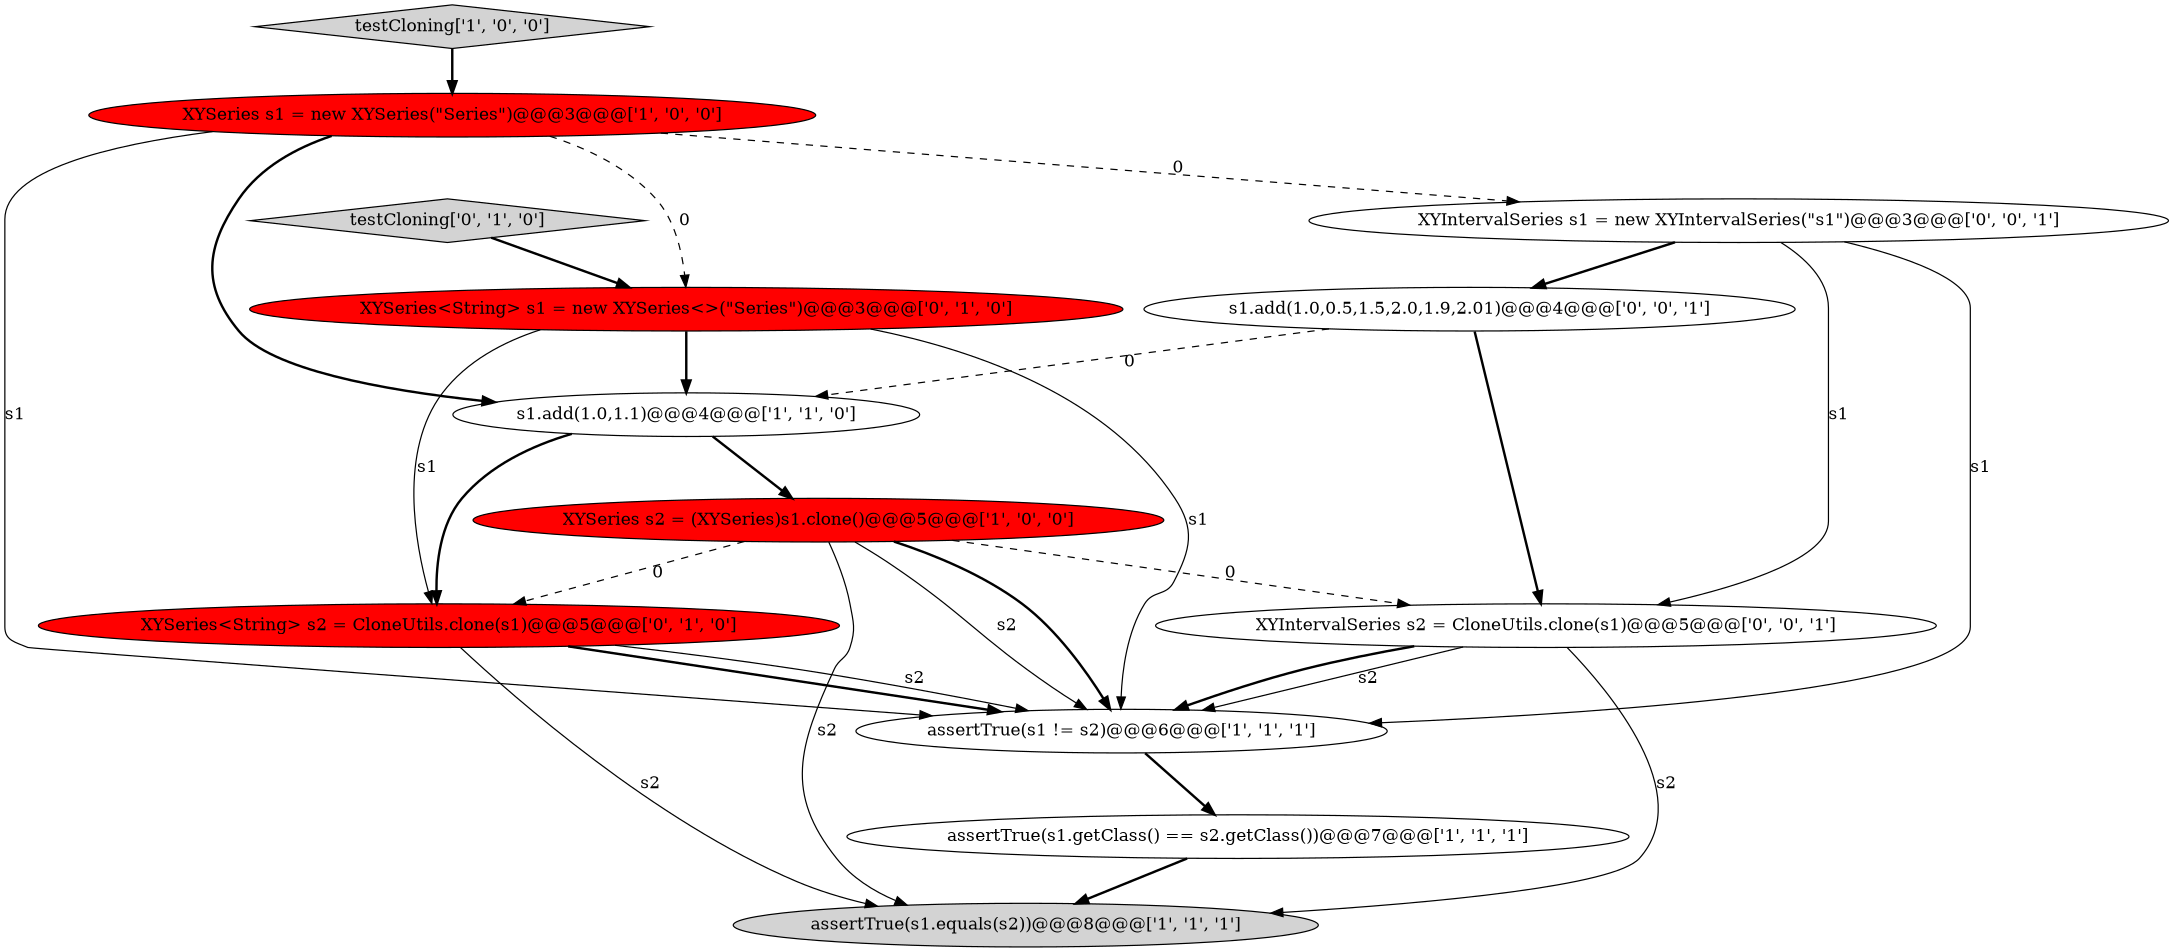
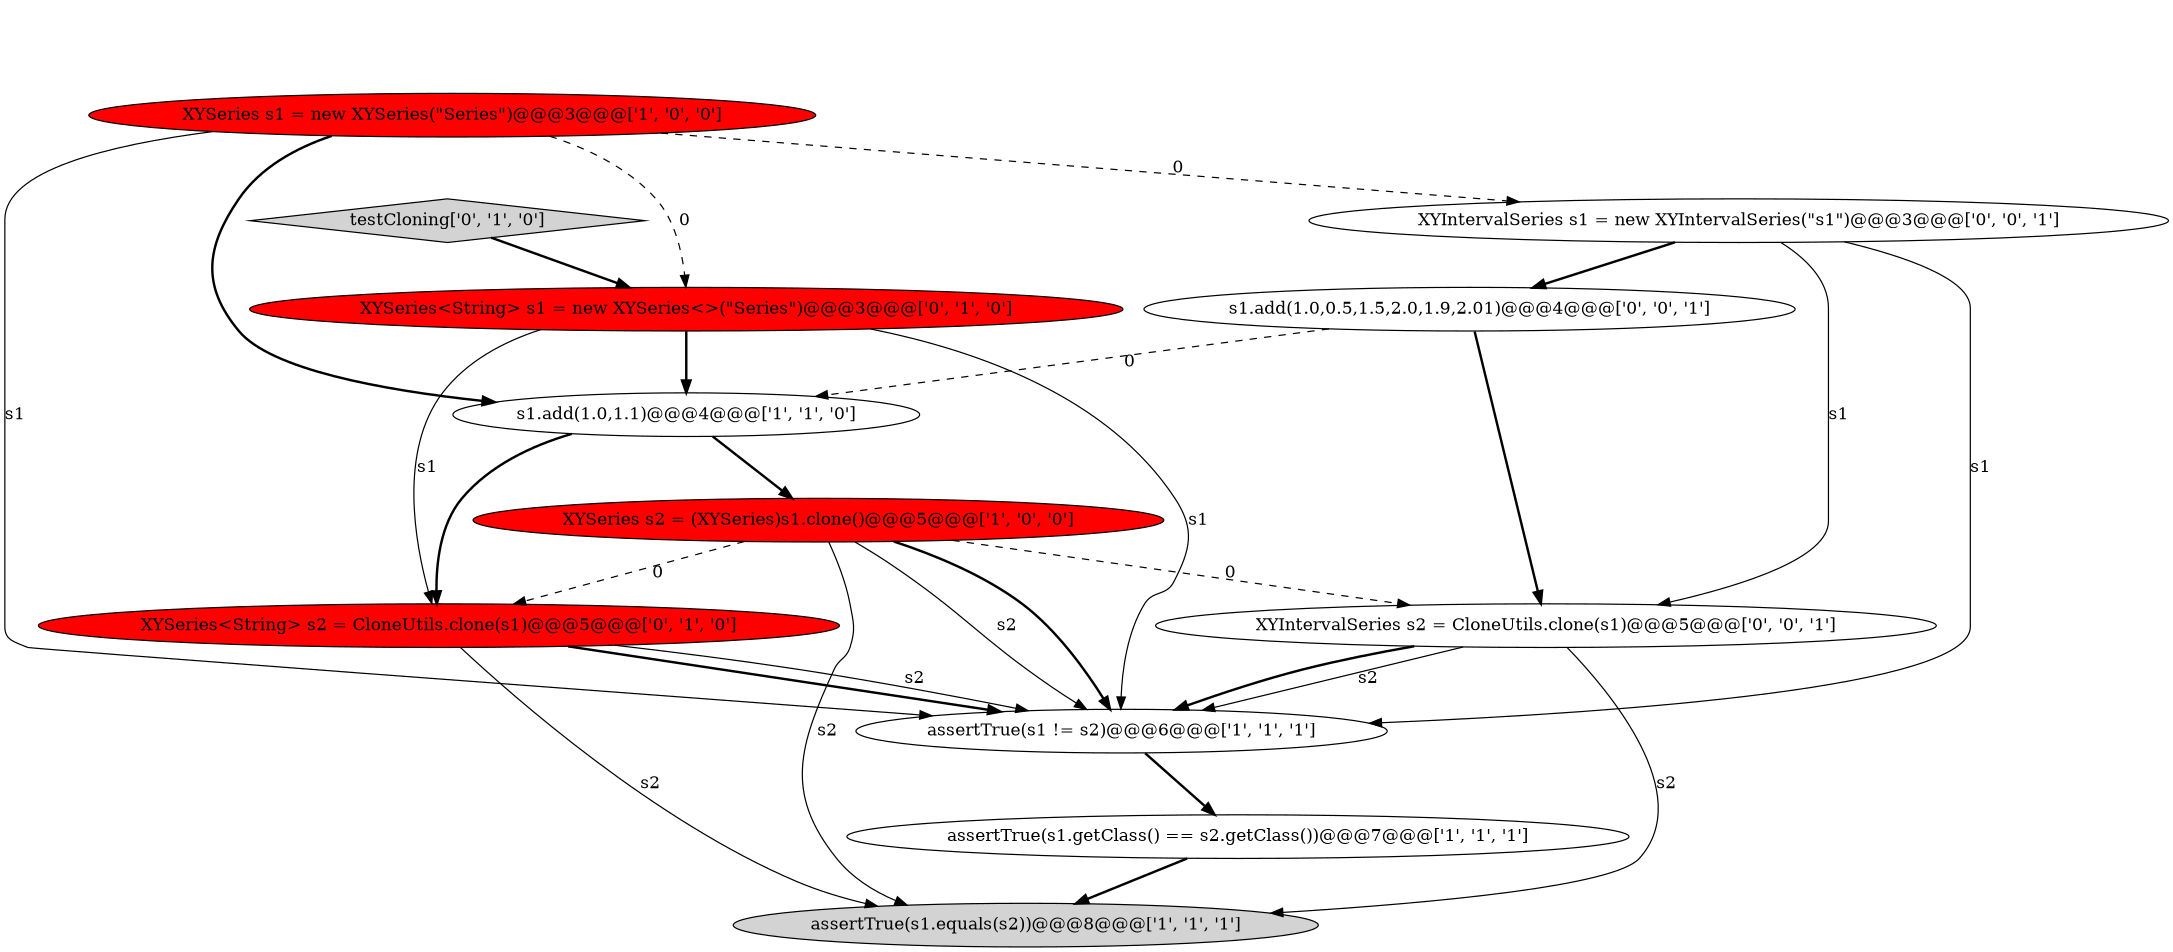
  digraph {
    node [fillcolor=white shape=ellipse style=filled]
    edge [style=bold]
    n1 [fillcolor=lightgray label="assertTrue(s1.equals(s2))@@@8@@@['1', '1', '1']"]
-   n2 [fillcolor=lightgray label="testCloning['1', '0', '0']" shape=diamond]
    n3 [fillcolor=red label="XYSeries s1 = new XYSeries(\"Series\")@@@3@@@['1', '0', '0']"]
    n4 [label="XYIntervalSeries s1 = new XYIntervalSeries(\"s1\")@@@3@@@['0', '0', '1']"]
    n5 [label="assertTrue(s1 != s2)@@@6@@@['1', '1', '1']"]
    n6 [fillcolor=red label="XYSeries<String> s1 = new XYSeries<>(\"Series\")@@@3@@@['0', '1', '0']"]
    n7 [label="s1.add(1.0,1.1)@@@4@@@['1', '1', '0']"]
    n8 [label="s1.add(1.0,0.5,1.5,2.0,1.9,2.01)@@@4@@@['0', '0', '1']"]
    n9 [label="XYIntervalSeries s2 = CloneUtils.clone(s1)@@@5@@@['0', '0', '1']"]
    n10 [fillcolor=red label="XYSeries<String> s2 = CloneUtils.clone(s1)@@@5@@@['0', '1', '0']"]
    n11 [label="assertTrue(s1.getClass() == s2.getClass())@@@7@@@['1', '1', '1']"]
    n12 [fillcolor=red label="XYSeries s2 = (XYSeries)s1.clone()@@@5@@@['1', '0', '0']"]
    n13 [fillcolor=lightgray label="testCloning['0', '1', '0']" shape=diamond]
-   n2 -> n3
    n3 -> n4 [label=0 style=dashed]
    n3 -> n5 [label=s1 style=solid]
    n3 -> n6 [label=0 style=dashed]
    n3 -> n7
    n4 -> n5 [label=s1 style=solid]
    n4 -> n8
    n4 -> n9 [label=s1 style=solid]
    n5 -> n11
    n6 -> n5 [label=s1 style=solid]
    n6 -> n7
    n6 -> n10 [label=s1 style=solid]
    n7 -> n10
    n7 -> n12
    n8 -> n7 [label=0 style=dashed]
    n8 -> n9
    n9 -> n1 [label=s2 style=solid]
    n9 -> n5 [label=s2 style=solid]
    n9 -> n5
    n10 -> n1 [label=s2 style=solid]
    n10 -> n5
    n10 -> n5 [label=s2 style=solid]
    n11 -> n1
    n12 -> n1 [label=s2 style=solid]
    n12 -> n5 [label=s2 style=solid]
    n12 -> n5
    n12 -> n9 [label=0 style=dashed]
    n12 -> n10 [label=0 style=dashed]
    n13 -> n6
  }
